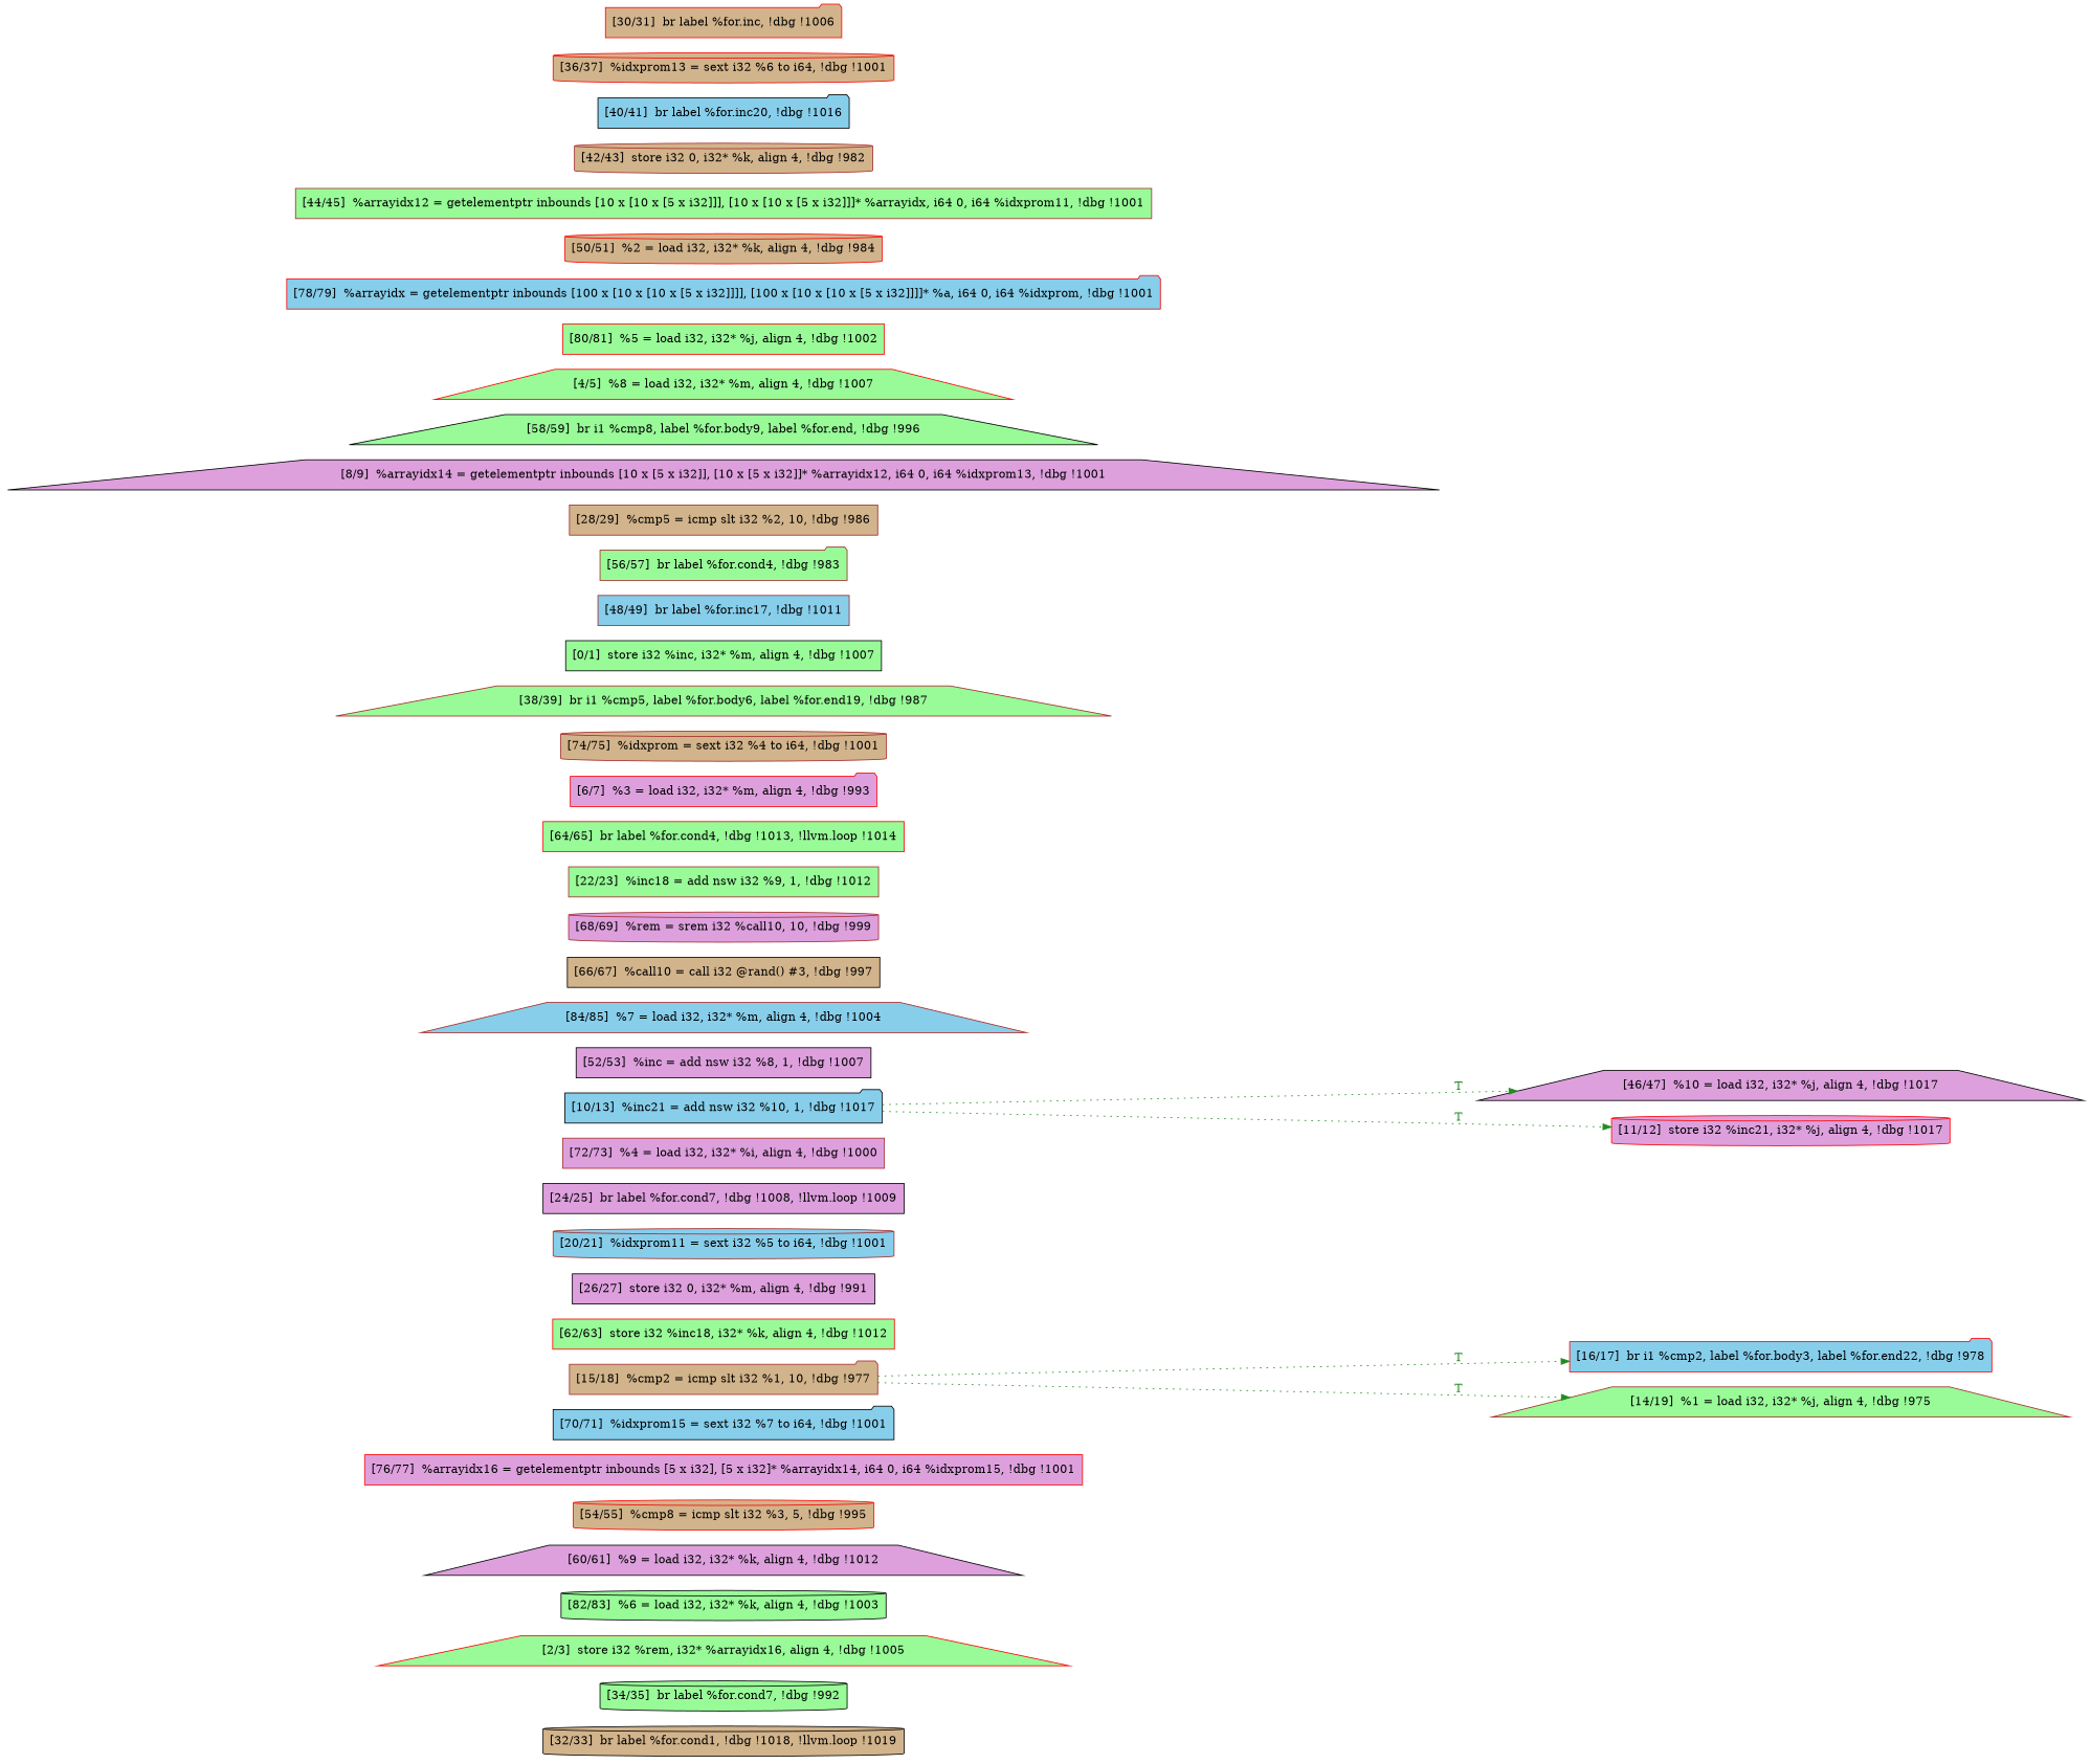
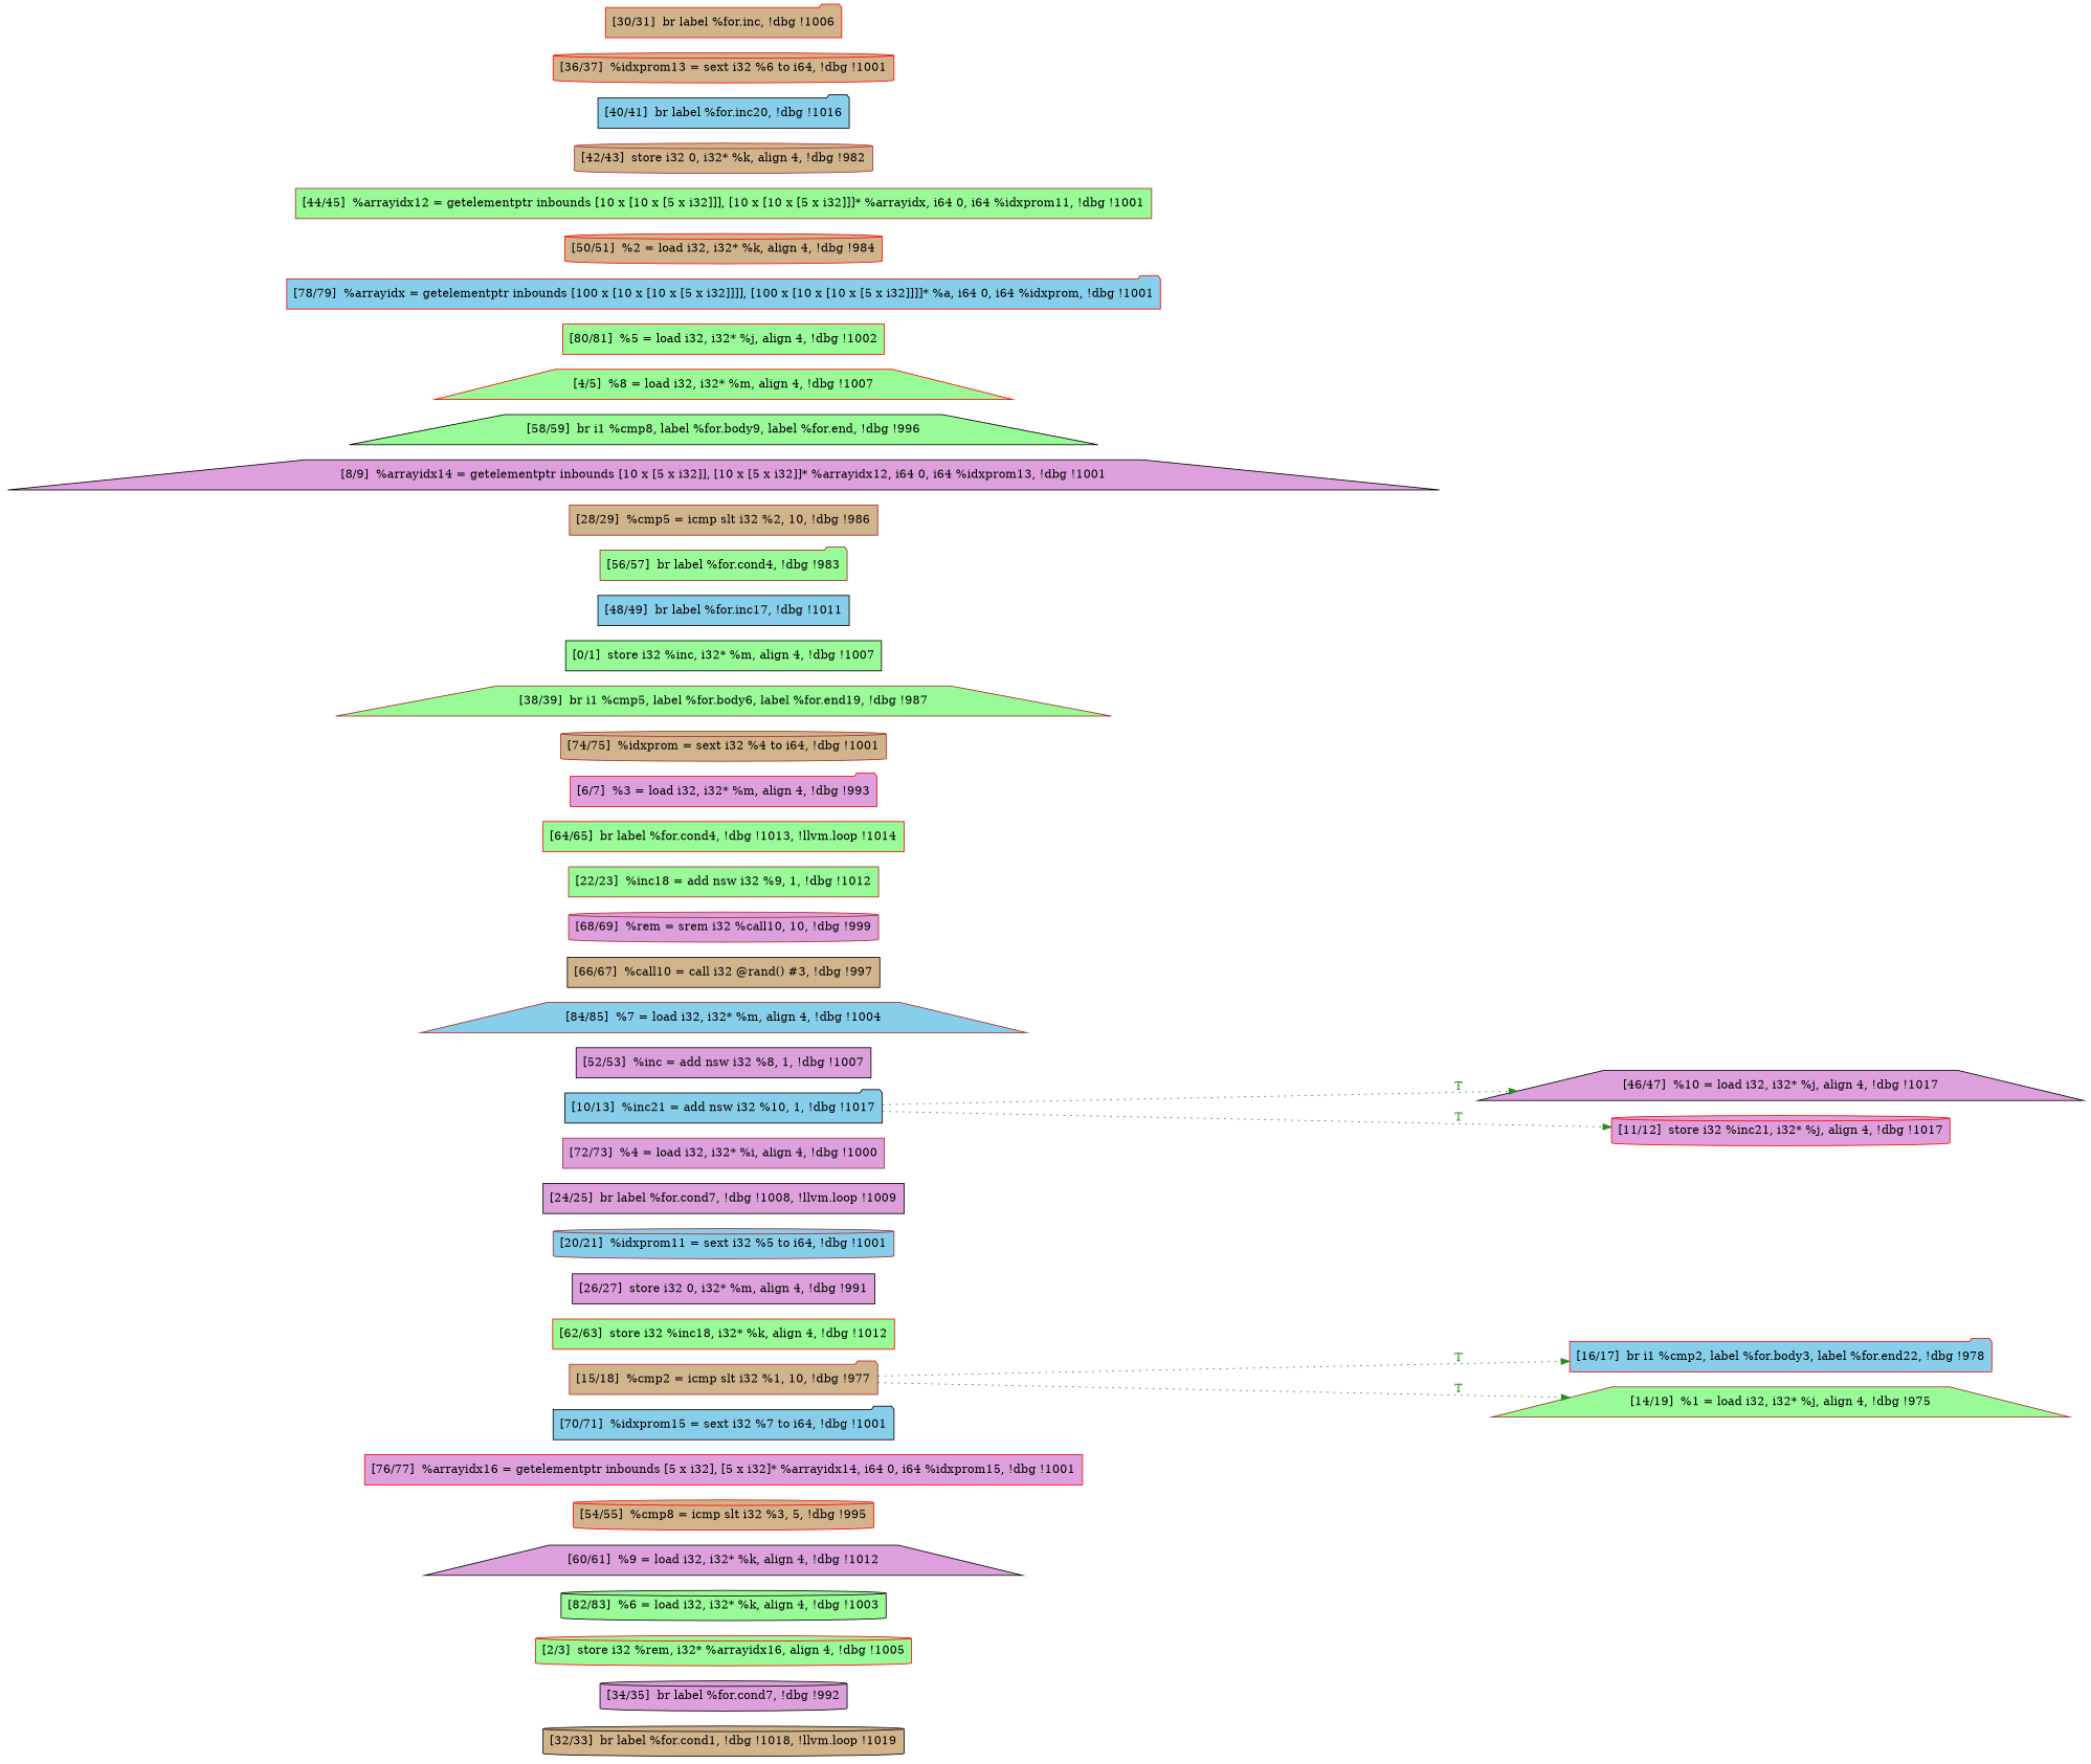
  digraph {
    rankdir=LR
    node [color=black fillcolor=palegreen shape=box style=filled]
    edge [color=forestgreen fontcolor=forestgreen style=dotted]
    n1 [fillcolor=tan label="[32/33]  br label %for.cond1, !dbg !1018, !llvm.loop !1019" shape=cylinder]
-   n2 [label="[34/35]  br label %for.cond7, !dbg !992" shape=cylinder]
-   n3 [color=red label="[2/3]  store i32 %rem, i32* %arrayidx16, align 4, !dbg !1005" shape=trapezium]
+   n2 [fillcolor=plum label="[34/35]  br label %for.cond7, !dbg !992" shape=cylinder]
+   n3 [color=red label="[2/3]  store i32 %rem, i32* %arrayidx16, align 4, !dbg !1005" shape=cylinder]
    n4 [label="[82/83]  %6 = load i32, i32* %k, align 4, !dbg !1003" shape=cylinder]
    n5 [fillcolor=plum label="[60/61]  %9 = load i32, i32* %k, align 4, !dbg !1012" shape=trapezium]
    n6 [color=red fillcolor=tan label="[54/55]  %cmp8 = icmp slt i32 %3, 5, !dbg !995" shape=cylinder]
    n7 [color=red fillcolor=plum label="[76/77]  %arrayidx16 = getelementptr inbounds [5 x i32], [5 x i32]* %arrayidx14, i64 0, i64 %idxprom15, !dbg !1001"]
    n8 [fillcolor=skyblue label="[70/71]  %idxprom15 = sext i32 %7 to i64, !dbg !1001" shape=folder]
    n9 [color=red fillcolor=skyblue label="[16/17]  br i1 %cmp2, label %for.body3, label %for.end22, !dbg !978" shape=folder]
    n10 [color=red label="[62/63]  store i32 %inc18, i32* %k, align 4, !dbg !1012"]
    n11 [fillcolor=plum label="[26/27]  store i32 0, i32* %m, align 4, !dbg !991"]
    n12 [color=brown fillcolor=tan label="[15/18]  %cmp2 = icmp slt i32 %1, 10, !dbg !977" shape=folder]
    n13 [color=brown label="[14/19]  %1 = load i32, i32* %j, align 4, !dbg !975" shape=trapezium]
    n14 [color=brown fillcolor=skyblue label="[20/21]  %idxprom11 = sext i32 %5 to i64, !dbg !1001" shape=cylinder]
    n15 [fillcolor=plum label="[24/25]  br label %for.cond7, !dbg !1008, !llvm.loop !1009"]
    n16 [color=brown fillcolor=plum label="[72/73]  %4 = load i32, i32* %i, align 4, !dbg !1000"]
    n17 [fillcolor=plum label="[46/47]  %10 = load i32, i32* %j, align 4, !dbg !1017" shape=trapezium]
    n18 [fillcolor=skyblue label="[10/13]  %inc21 = add nsw i32 %10, 1, !dbg !1017" shape=folder]
    n19 [color=red fillcolor=plum label="[11/12]  store i32 %inc21, i32* %j, align 4, !dbg !1017" shape=cylinder]
    n20 [fillcolor=plum label="[52/53]  %inc = add nsw i32 %8, 1, !dbg !1007"]
    n21 [color=brown fillcolor=skyblue label="[84/85]  %7 = load i32, i32* %m, align 4, !dbg !1004" shape=trapezium]
    n22 [fillcolor=tan label="[66/67]  %call10 = call i32 @rand() #3, !dbg !997"]
    n23 [color=brown fillcolor=plum label="[68/69]  %rem = srem i32 %call10, 10, !dbg !999" shape=cylinder]
    n24 [color=brown label="[22/23]  %inc18 = add nsw i32 %9, 1, !dbg !1012"]
    n25 [color=red label="[64/65]  br label %for.cond4, !dbg !1013, !llvm.loop !1014"]
    n26 [color=red fillcolor=plum label="[6/7]  %3 = load i32, i32* %m, align 4, !dbg !993" shape=folder]
    n27 [color=brown fillcolor=tan label="[74/75]  %idxprom = sext i32 %4 to i64, !dbg !1001" shape=cylinder]
    n28 [color=brown label="[38/39]  br i1 %cmp5, label %for.body6, label %for.end19, !dbg !987" shape=trapezium]
    n29 [label="[0/1]  store i32 %inc, i32* %m, align 4, !dbg !1007"]
-   n30 [color=brown fillcolor=skyblue label="[48/49]  br label %for.inc17, !dbg !1011"]
+   n30 [fillcolor=skyblue label="[48/49]  br label %for.inc17, !dbg !1011"]
    n31 [color=brown label="[56/57]  br label %for.cond4, !dbg !983" shape=folder]
    n32 [color=brown fillcolor=tan label="[28/29]  %cmp5 = icmp slt i32 %2, 10, !dbg !986"]
    n33 [fillcolor=plum label="[8/9]  %arrayidx14 = getelementptr inbounds [10 x [5 x i32]], [10 x [5 x i32]]* %arrayidx12, i64 0, i64 %idxprom13, !dbg !1001" shape=trapezium]
    n34 [label="[58/59]  br i1 %cmp8, label %for.body9, label %for.end, !dbg !996" shape=trapezium]
    n35 [color=red label="[4/5]  %8 = load i32, i32* %m, align 4, !dbg !1007" shape=trapezium]
    n36 [color=red label="[80/81]  %5 = load i32, i32* %j, align 4, !dbg !1002"]
    n37 [color=red fillcolor=skyblue label="[78/79]  %arrayidx = getelementptr inbounds [100 x [10 x [10 x [5 x i32]]]], [100 x [10 x [10 x [5 x i32]]]]* %a, i64 0, i64 %idxprom, !dbg !1001" shape=folder]
    n38 [color=red fillcolor=tan label="[50/51]  %2 = load i32, i32* %k, align 4, !dbg !984" shape=cylinder]
    n39 [color=brown label="[44/45]  %arrayidx12 = getelementptr inbounds [10 x [10 x [5 x i32]]], [10 x [10 x [5 x i32]]]* %arrayidx, i64 0, i64 %idxprom11, !dbg !1001"]
    n40 [color=brown fillcolor=tan label="[42/43]  store i32 0, i32* %k, align 4, !dbg !982" shape=cylinder]
    n41 [fillcolor=skyblue label="[40/41]  br label %for.inc20, !dbg !1016" shape=folder]
    n42 [color=red fillcolor=tan label="[36/37]  %idxprom13 = sext i32 %6 to i64, !dbg !1001" shape=cylinder]
    n43 [color=red fillcolor=tan label="[30/31]  br label %for.inc, !dbg !1006" shape=folder]
    n12 -> n9 [label=T]
    n12 -> n13 [label=T]
    n18 -> n17 [label=T]
    n18 -> n19 [label=T]
  }
